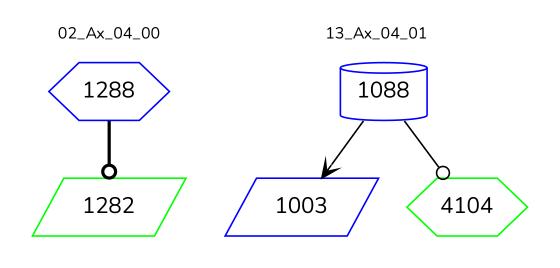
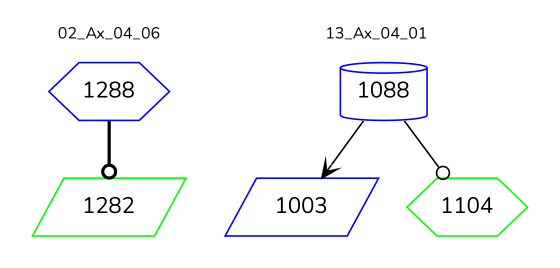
  digraph {
    fontname=Nunito
    node [color=blue fontname=Nunito shape=hexagon]
    edge [arrowhead=odot color=black fontname=Nunito style=solid]
    n1 [label=1288]
    n2 [color=green label=1282 shape=parallelogram]
    n3 [label=1088 shape=cylinder]
    n4 [label=1003 shape=parallelogram]
-   n5 [color=green label=4104]
+   n5 [color=green label=1104]
    subgraph cluster_1 {
      color=white
      fontsize=10
-     label="02_Ax_04_00"
+     label="02_Ax_04_06"
      n1
      n2
    }
    subgraph cluster_2 {
      color=white
      fontsize=10
      label="13_Ax_04_01"
      n3
      n4
      n5
    }
    n1 -> n2 [style=bold]
    n3 -> n4 [arrowhead=vee]
    n3 -> n5
  }
